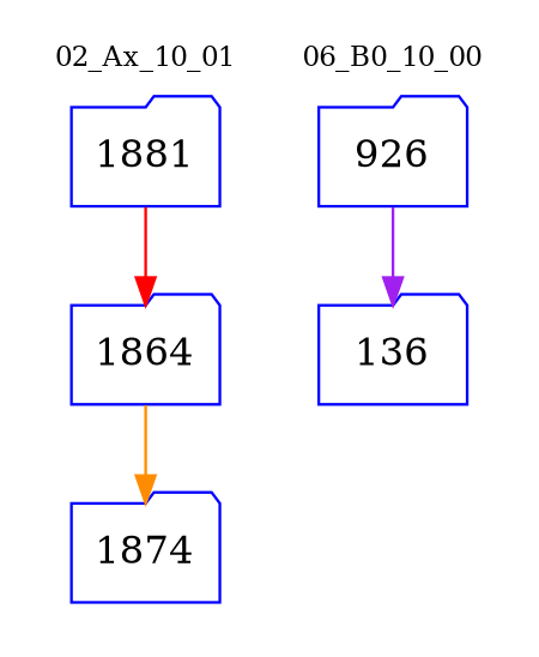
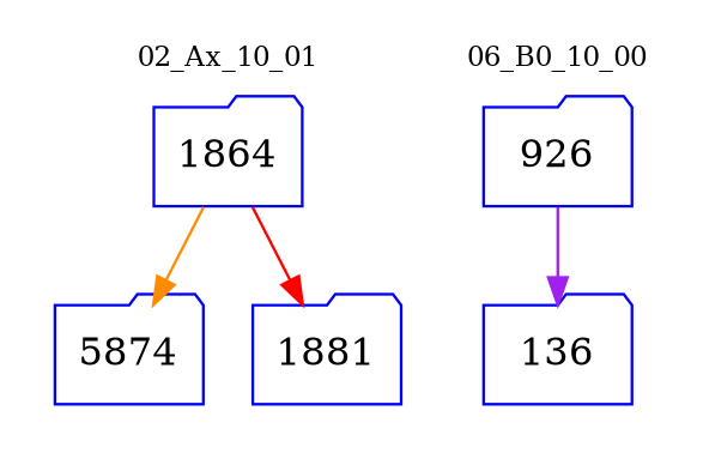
  digraph {
    node [color=blue shape=folder]
    n1 [label=1864]
-   n2 [label=1874]
+   n2 [label=5874]
    n3 [label=1881]
    n4 [label=926]
    n5 [label=136]
    subgraph cluster_1 {
      color=white
      fontsize=10
      label="02_Ax_10_01"
      n1
      n2
      n3
    }
    subgraph cluster_2 {
      color=white
      fontsize=10
      label="06_B0_10_00"
      n4
      n5
    }
    n1 -> n2 [color=darkorange]
-   n3 -> n1 [color=red]
+   n1 -> n3 [color=red]
    n4 -> n5 [color=purple]
  }
